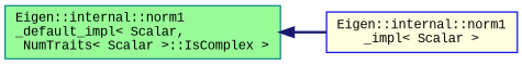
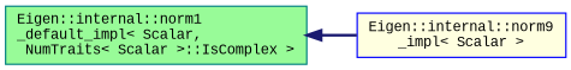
  digraph {
    rankdir=LR
    fontname="Liberation Mono"
    node [fontname="Liberation Mono" fontsize=10 shape=record style=filled]
    n1 [color=teal fillcolor=palegreen height=0.2 label="Eigen::internal::norm1\l_default_impl\< Scalar,\l NumTraits\< Scalar \>::IsComplex \>" width=0.4]
-   n2 [color=blue fillcolor=lightyellow height=0.2 label="Eigen::internal::norm1\l_impl\< Scalar \>" width=0.4]
+   n2 [color=blue fillcolor=lightyellow height=0.2 label="Eigen::internal::norm9\l_impl\< Scalar \>" width=0.4]
    n1 -> n2 [color=midnightblue dir=back fontname="Liberation Mono" fontsize=10 labelfontname=Helvetica labelfontsize=10 style=bold]
  }
